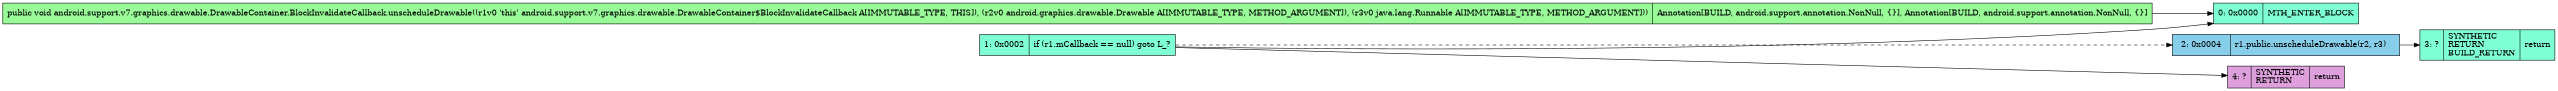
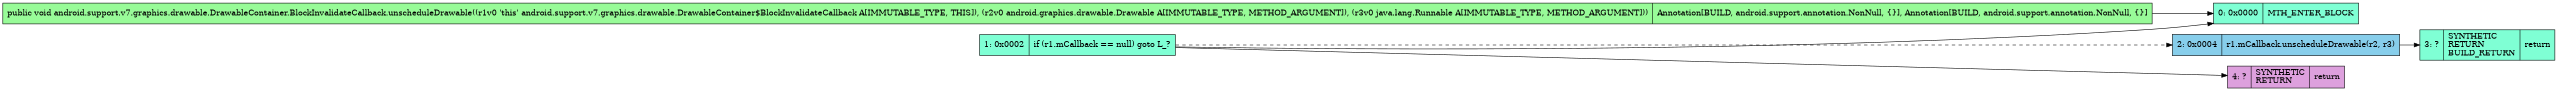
  digraph {
    rankdir=LR
    node [fillcolor=aquamarine shape=record style=filled]
    n1 [label="{0\:\ 0x0000|MTH_ENTER_BLOCK\l}"]
    n2 [label="{1\:\ 0x0002|if (r1.mCallback == null) goto L_?\l}"]
-   n3 [fillcolor=skyblue label="{2\:\ 0x0004|r1.public.unscheduleDrawable(r2, r3)\l}"]
+   n3 [fillcolor=skyblue label="{2\:\ 0x0004|r1.mCallback.unscheduleDrawable(r2, r3)\l}"]
    n4 [fillcolor=plum label="{4\:\ ?|SYNTHETIC\lRETURN\l|return\l}"]
    n5 [label="{3\:\ ?|SYNTHETIC\lRETURN\lBUILD_RETURN\l|return\l}"]
    n6 [fillcolor=palegreen label="{public void android.support.v7.graphics.drawable.DrawableContainer.BlockInvalidateCallback.unscheduleDrawable((r1v0 'this' android.support.v7.graphics.drawable.DrawableContainer$BlockInvalidateCallback A[IMMUTABLE_TYPE, THIS]), (r2v0 android.graphics.drawable.Drawable A[IMMUTABLE_TYPE, METHOD_ARGUMENT]), (r3v0 java.lang.Runnable A[IMMUTABLE_TYPE, METHOD_ARGUMENT]))  | Annotation[BUILD, android.support.annotation.NonNull, \{\}], Annotation[BUILD, android.support.annotation.NonNull, \{\}]\l}"]
    n2 -> n1
    n2 -> n3 [style=dashed]
    n2 -> n4
    n3 -> n5
    n6 -> n1
  }
